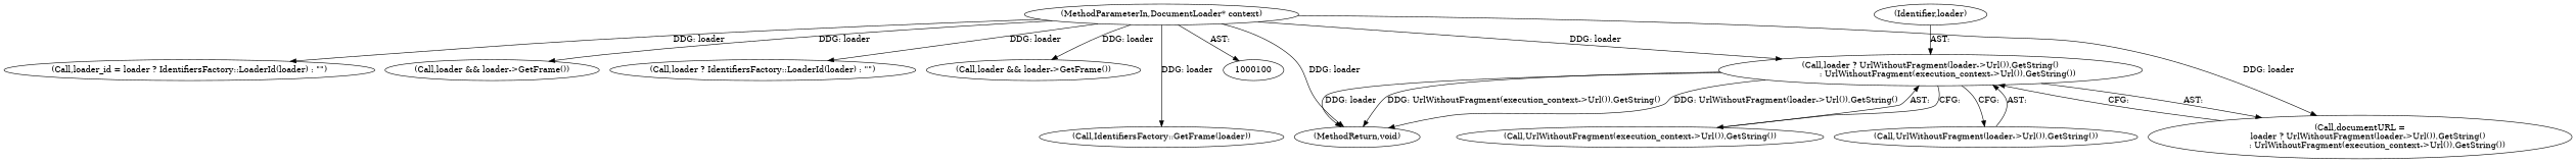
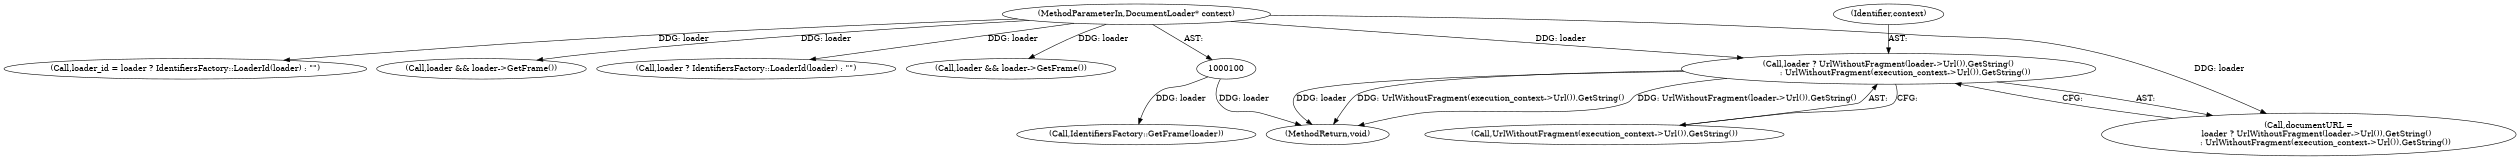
  digraph {
    n1 [label="(Call,loader ? UrlWithoutFragment(loader->Url()).GetString()\n             : UrlWithoutFragment(execution_context->Url()).GetString())"]
-   n2 [label="(Call,UrlWithoutFragment(loader->Url()).GetString())"]
    n3 [label="(Call,documentURL =\n      loader ? UrlWithoutFragment(loader->Url()).GetString()\n             : UrlWithoutFragment(execution_context->Url()).GetString())"]
    n4 [label="(MethodReturn,void)"]
    n5 [label="(Call,UrlWithoutFragment(execution_context->Url()).GetString())"]
    n6 [label="(MethodParameterIn,DocumentLoader* context)"]
    n7 [label="(Call,loader_id = loader ? IdentifiersFactory::LoaderId(loader) : \"\")"]
    n8 [label="(Call,loader && loader->GetFrame())"]
    n9 [label="(Call,loader ? IdentifiersFactory::LoaderId(loader) : \"\")"]
    n10 [label="(Call,loader && loader->GetFrame())"]
    n11 [label="(Call,IdentifiersFactory::GetFrame(loader))"]
    1000100
-   n13 [label="(Identifier,loader)"]
-   n1 -> n2 [label="CFG: "]
+   n13 [label="(Identifier,context)"]
    n1 -> n3 [label="AST: "]
    n1 -> n4 [label="DDG: UrlWithoutFragment(loader->Url()).GetString()"]
    n1 -> n4 [label="DDG: loader"]
    n1 -> n4 [label="DDG: UrlWithoutFragment(execution_context->Url()).GetString()"]
    n1 -> n5 [label="CFG: "]
-   n2 -> n1 [label="AST: "]
    n3 -> n1 [label="CFG: "]
    n5 -> n1 [label="AST: "]
    n6 -> n1 [label="DDG: loader"]
    n6 -> n3 [label="DDG: loader"]
-   n6 -> n4 [label="DDG: loader"]
+   1000100 -> n4 [label="DDG: loader"]
    n6 -> n7 [label="DDG: loader"]
    n6 -> n8 [label="DDG: loader"]
    n6 -> n9 [label="DDG: loader"]
    n6 -> n10 [label="DDG: loader"]
-   n6 -> n11 [label="DDG: loader"]
+   1000100 -> n11 [label="DDG: loader"]
    n6 -> 1000100 [label="AST: "]
    n13 -> n1 [label="AST: "]
  }
